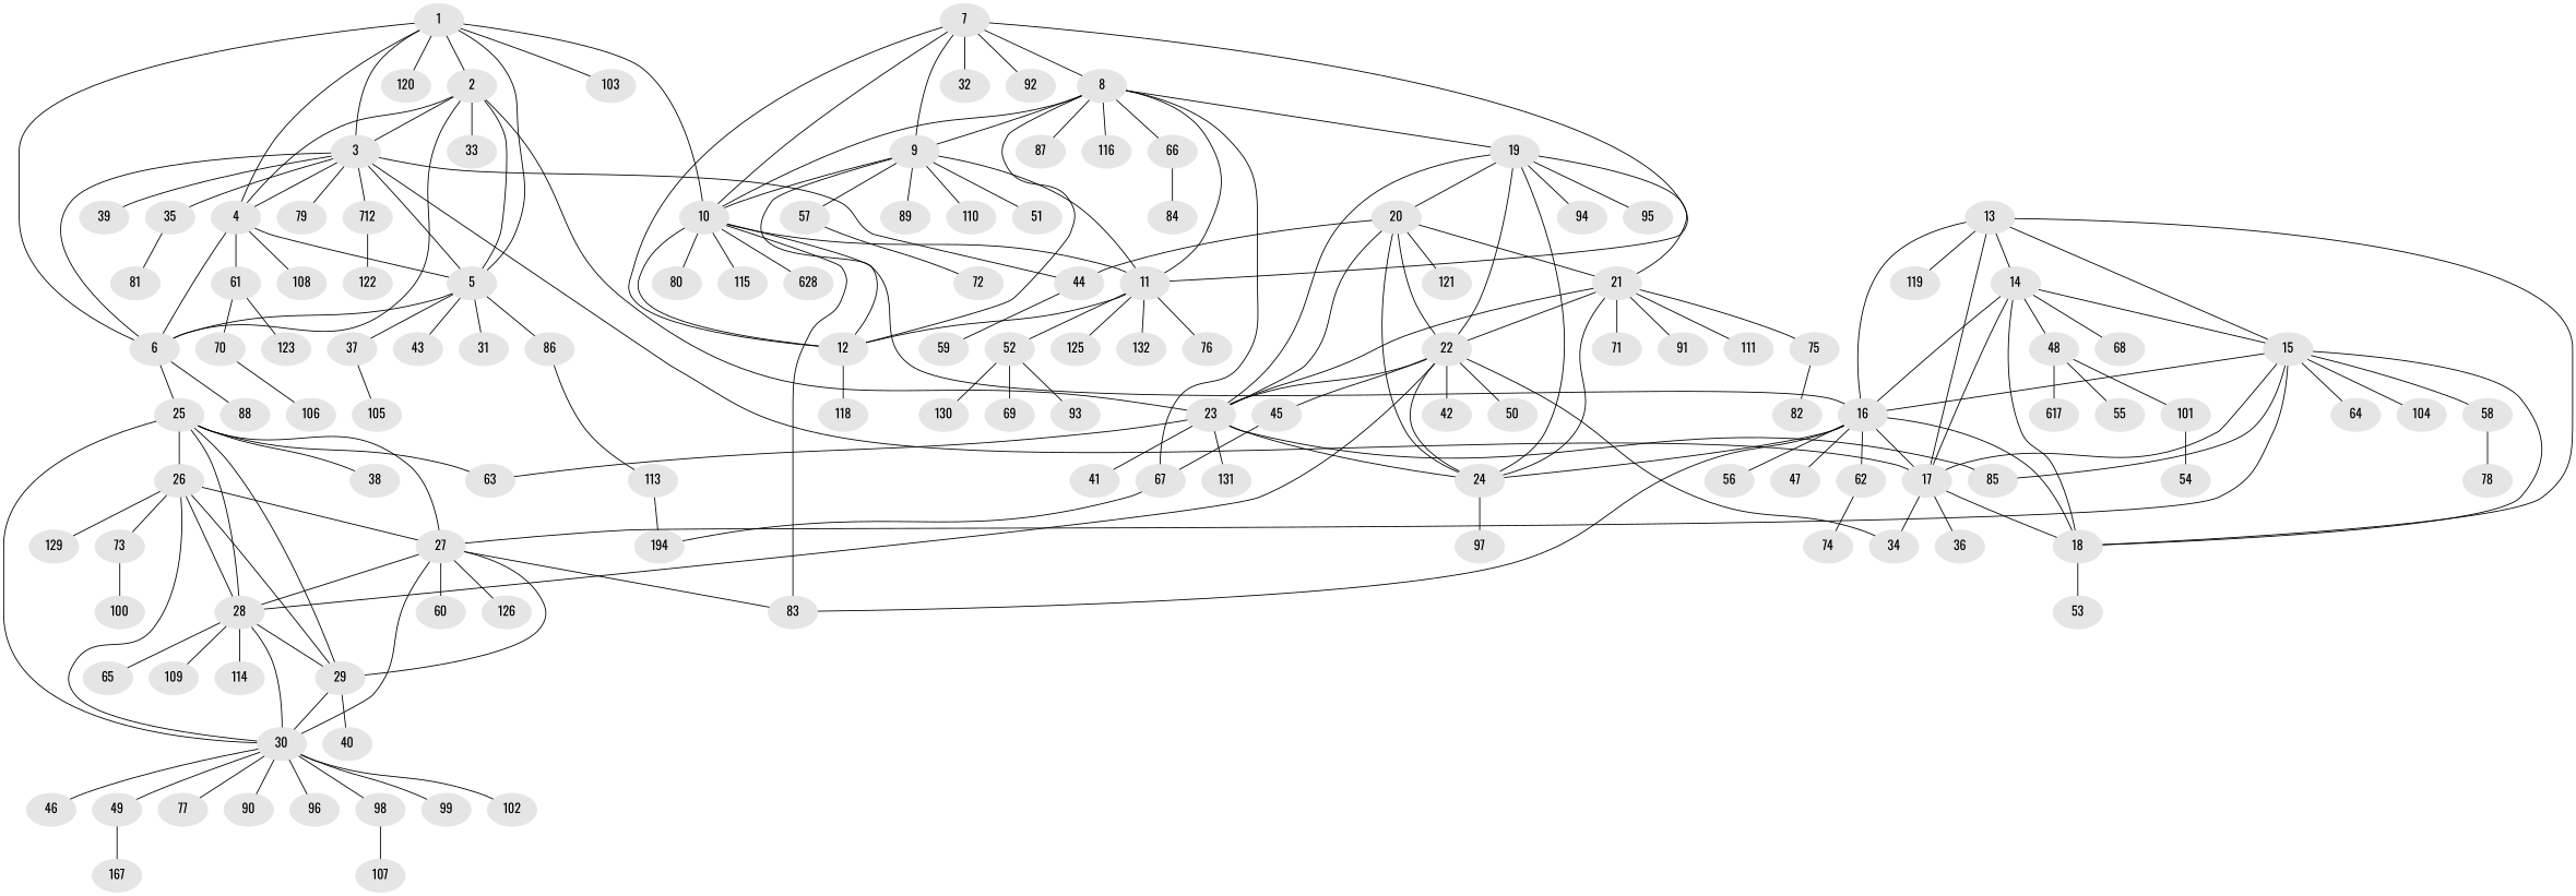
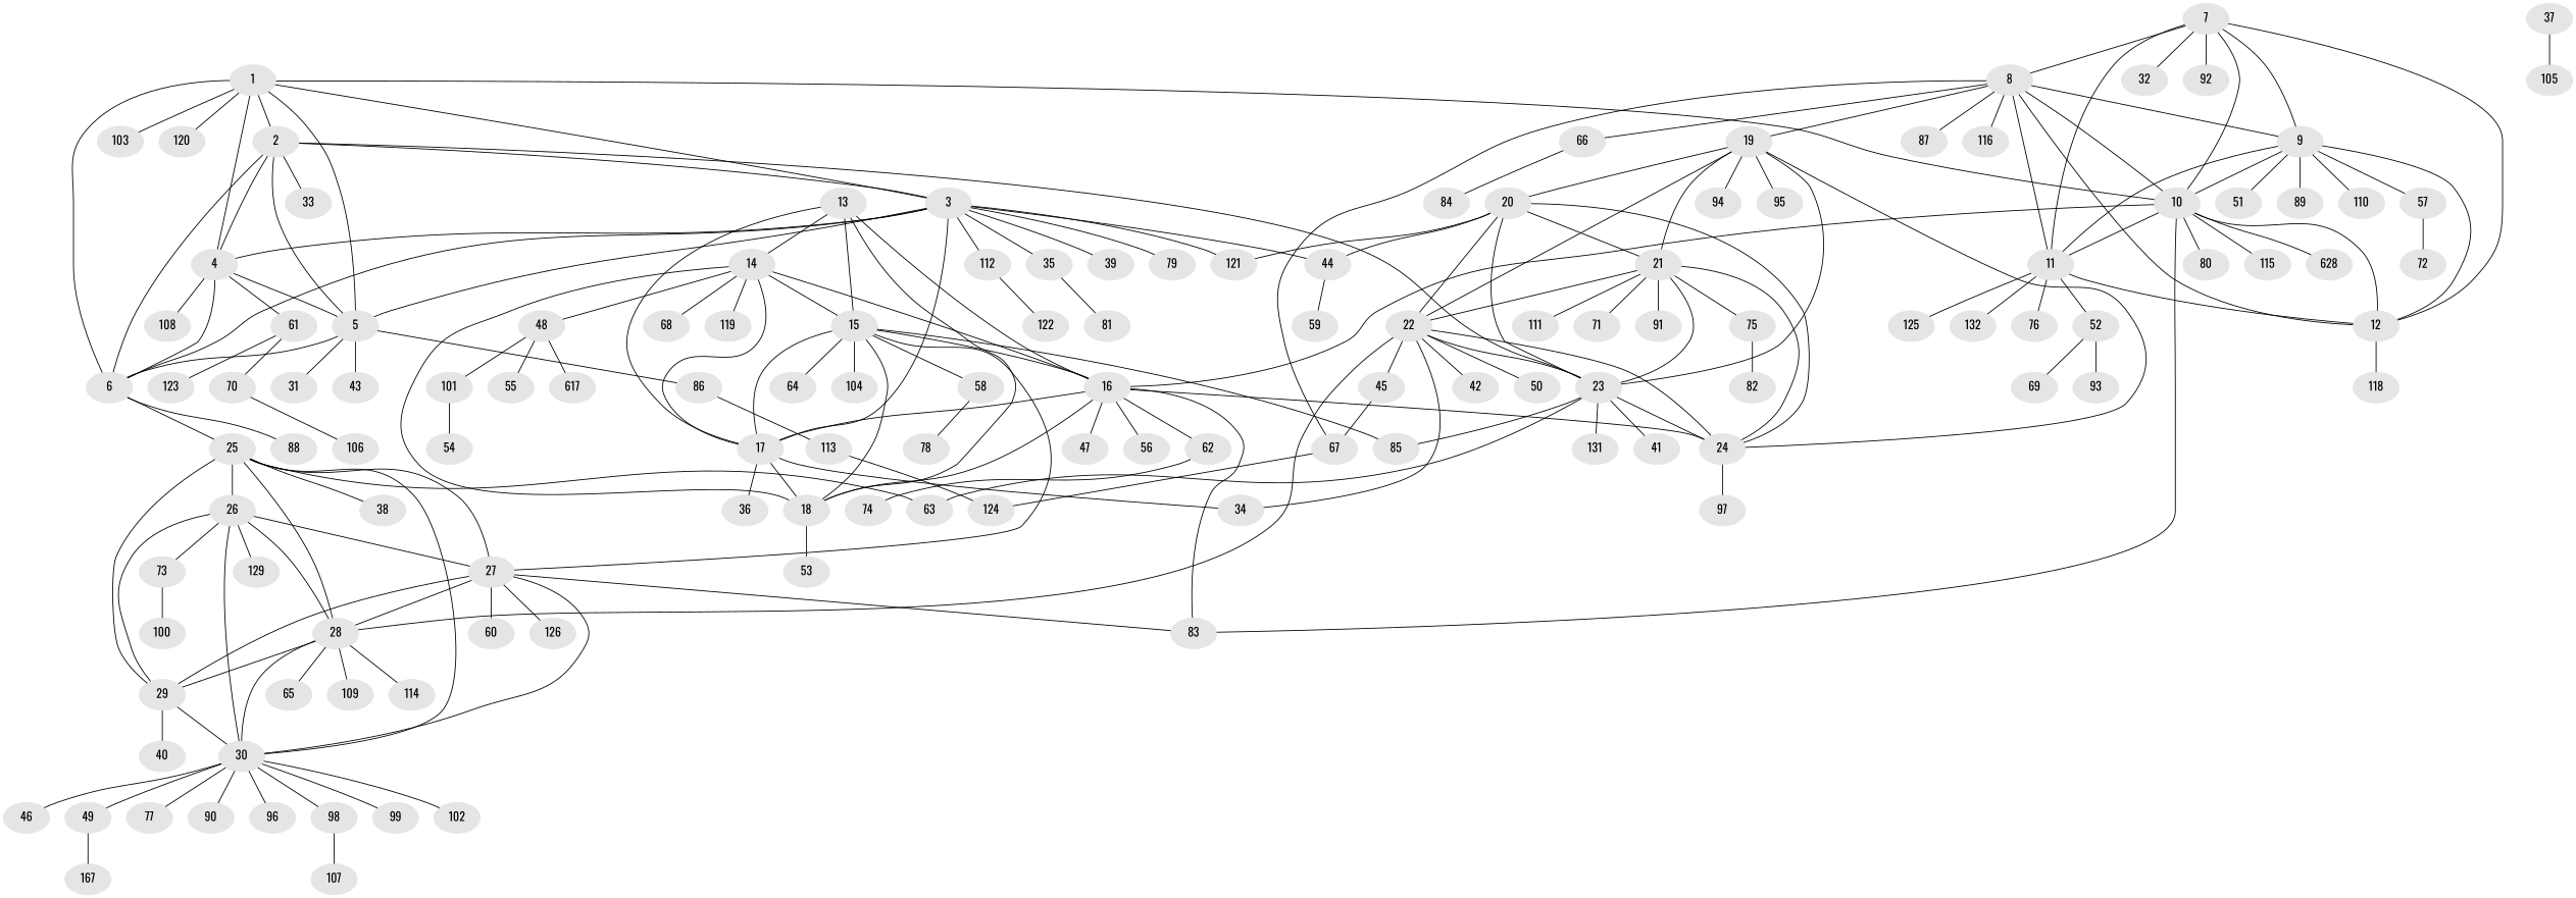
  graph {
    fontname=Oswald
    node [color=gray90 fontname=Oswald style=filled]
    edge [fontname=Oswald]
    1
    2
    3
    4
    5
    6
    10
    103
    120
    23
    33
    17
    35
    39
    44
    79
-   112 [label=712]
+   112
    121
    61
    108
    31
    37
    43
    86
    25
    88
    11
    12
    16
    80
    115
    n32 [label=628]
    83
    85
    24
    41
    63
    131
    18
    34
    36
    81
    59
    122
    70
    123
    105
    113
    28
    27
    26
    29
    30
    38
    7
    8
    9
    32
    92
    19
    66
    67
    87
    116
    51
    57
    89
    110
    52
    76
    125
    132
    118
    20
    21
    22
    94
    95
    84
-   124 [label=194]
+   124
    72
    47
    56
    62
    65
    109
    114
    69
    93
-   130
    13
    14
    15
    48
    68
    119
    58
    64
    104
    53
    55
    101
    n103 [label=617]
    60
    126
    78
    97
    74
    71
    75
    91
    111
    42
    45
    50
    82
    73
    129
    40
    46
    49
    77
    90
    96
    98
    99
    102
    100
    n129 [label=167]
    107
    54
    106
    1 -- 2
    1 -- 3
    1 -- 4
    1 -- 5
    1 -- 6
    1 -- 10
    1 -- 103
    1 -- 120
    2 -- 3
    2 -- 4
    2 -- 5
    2 -- 6
    2 -- 23
    2 -- 33
    3 -- 4
    3 -- 5
    3 -- 6
    3 -- 17
    3 -- 35
    3 -- 39
    3 -- 44
    3 -- 79
    3 -- 112
+   3 -- 121
    4 -- 5
    4 -- 6
    4 -- 61
    4 -- 108
    5 -- 6
    5 -- 31
-   5 -- 37
    5 -- 43
    5 -- 86
    6 -- 25
    6 -- 88
    10 -- 11
    10 -- 12
    10 -- 16
    10 -- 80
    10 -- 115
    10 -- n32
    10 -- 83
    23 -- 85
    23 -- 24
    23 -- 41
    23 -- 63
    23 -- 131
    17 -- 18
    17 -- 34
    17 -- 36
    35 -- 81
    44 -- 59
    112 -- 122
    61 -- 70
    61 -- 123
    37 -- 105
    86 -- 113
    25 -- 63
    25 -- 28
    25 -- 27
    25 -- 26
    25 -- 29
    25 -- 30
    25 -- 38
    11 -- 12
    11 -- 52
    11 -- 76
    11 -- 125
    11 -- 132
    12 -- 118
    16 -- 17
    16 -- 83
    16 -- 24
    16 -- 18
    16 -- 47
    16 -- 56
    16 -- 62
    24 -- 97
    18 -- 53
    70 -- 106
    113 -- 124
    28 -- 29
    28 -- 30
    28 -- 65
    28 -- 109
    28 -- 114
    27 -- 83
    27 -- 28
    27 -- 29
    27 -- 30
    27 -- 60
    27 -- 126
    26 -- 28
    26 -- 27
    26 -- 29
    26 -- 30
    26 -- 73
    26 -- 129
    29 -- 30
    29 -- 40
    30 -- 46
    30 -- 49
    30 -- 77
    30 -- 90
    30 -- 96
    30 -- 98
    30 -- 99
    30 -- 102
    7 -- 10
    7 -- 11
    7 -- 12
    7 -- 8
    7 -- 9
    7 -- 32
    7 -- 92
    8 -- 10
    8 -- 11
    8 -- 12
    8 -- 9
    8 -- 19
    8 -- 66
    8 -- 67
    8 -- 87
    8 -- 116
    9 -- 10
    9 -- 11
    9 -- 12
    9 -- 51
    9 -- 57
    9 -- 89
    9 -- 110
    19 -- 23
    19 -- 24
    19 -- 20
    19 -- 21
    19 -- 22
    19 -- 94
    19 -- 95
    66 -- 84
    67 -- 124
    57 -- 72
    52 -- 69
    52 -- 93
-   52 -- 130
    20 -- 23
    20 -- 44
    20 -- 121
    20 -- 24
    20 -- 21
    20 -- 22
    21 -- 23
    21 -- 24
    21 -- 22
    21 -- 71
    21 -- 75
    21 -- 91
    21 -- 111
    22 -- 23
    22 -- 24
    22 -- 34
    22 -- 28
    22 -- 42
    22 -- 45
    22 -- 50
    62 -- 74
    13 -- 17
    13 -- 16
    13 -- 18
    13 -- 14
    13 -- 15
    14 -- 17
    14 -- 16
    14 -- 18
    14 -- 15
    14 -- 48
    14 -- 68
-   13 -- 119
+   14 -- 119
    15 -- 17
    15 -- 16
    15 -- 85
    15 -- 18
    15 -- 27
    15 -- 58
    15 -- 64
    15 -- 104
    48 -- 55
    48 -- 101
    48 -- n103
    58 -- 78
    101 -- 54
    75 -- 82
    45 -- 67
    73 -- 100
    49 -- n129
    98 -- 107
  }
